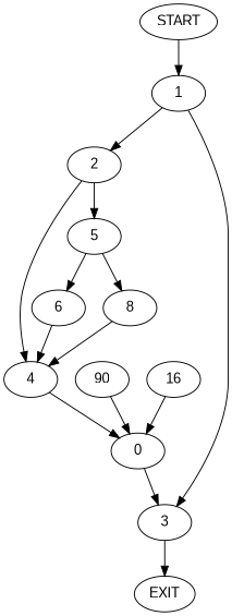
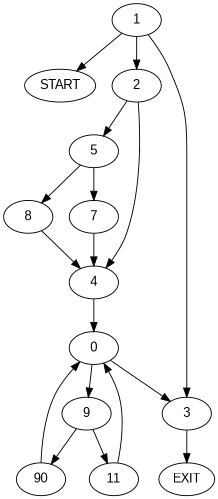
  digraph {
    fontname="Liberation Sans"
    node [fontname="Liberation Sans"]
    edge [fontname="Liberation Sans"]
    n1 [label=START]
    1
    2
    3
    n5 [label=EXIT]
    4
    5
    n8 [label=0]
-   7 [label=6]
+   7
    8
+   9
    n12 [label=90]
-   11 [label=16]
-   n1 -> 1
+   11
+   1 -> n1
    1 -> 2
    1 -> 3
    2 -> 4
    2 -> 5
    3 -> n5
    4 -> n8
    5 -> 7
    5 -> 8
    n8 -> 3
+   n8 -> 9
    7 -> 4
    8 -> 4
+   9 -> n12
+   9 -> 11
    n12 -> n8
    11 -> n8
  }
